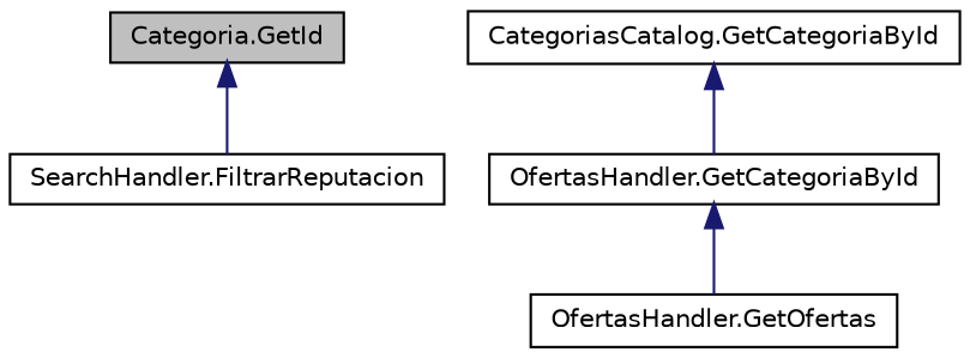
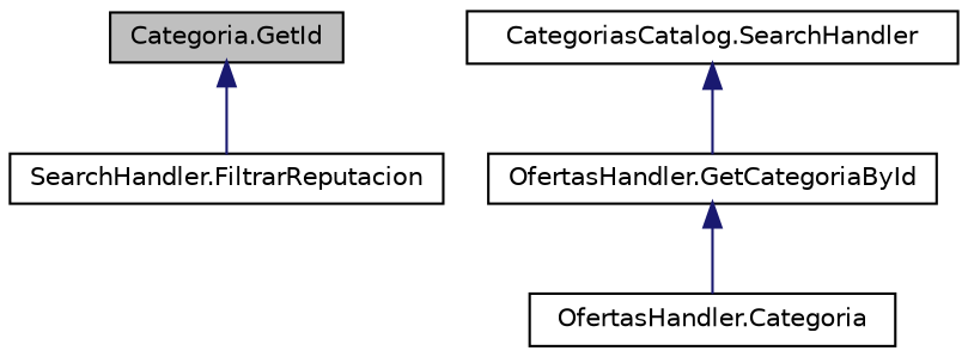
  digraph {
    rankdir=TB
    node [color=black fillcolor=white fontname=Helvetica fontsize=10 shape=record style=filled]
    edge [color=midnightblue dir=back fontname=Helvetica fontsize=10 labelfontname=Helvetica labelfontsize=10 style=solid]
    n1 [fillcolor=grey75 fontcolor=black height=0.2 label="Categoria.GetId" width=0.4]
    n2 [height=0.2 label="SearchHandler.FiltrarReputacion" width=0.4]
-   n3 [height=0.2 label="CategoriasCatalog.GetCategoriaById" width=0.4]
+   n3 [height=0.2 label="CategoriasCatalog.SearchHandler" width=0.4]
    n4 [height=0.2 label="OfertasHandler.GetCategoriaById" width=0.4]
-   n5 [height=0.2 label="OfertasHandler.GetOfertas" width=0.4]
+   n5 [height=0.2 label="OfertasHandler.Categoria" width=0.4]
    n1 -> n2
    n3 -> n4
    n4 -> n5
  }
